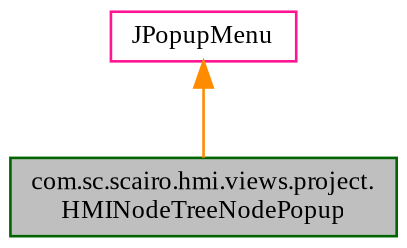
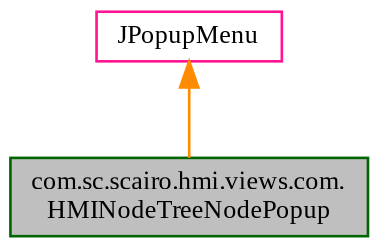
  digraph {
    fontname="Liberation Serif"
    node [fontname="Liberation Serif" fontsize=10 shape=record style=filled]
-   n1 [color=darkgreen fillcolor=grey75 fontcolor=black height=0.2 label="com.sc.scairo.hmi.views.project.\lHMINodeTreeNodePopup" width=0.4]
+   n1 [color=darkgreen fillcolor=grey75 fontcolor=black height=0.2 label="com.sc.scairo.hmi.views.com.\lHMINodeTreeNodePopup" width=0.4]
    n2 [color=deeppink fillcolor=white height=0.2 label=JPopupMenu width=0.4]
    n2 -> n1 [color=darkorange dir=back fontname="Liberation Serif" fontsize=10 labelfontname=Helvetica labelfontsize=10 style=solid]
  }
